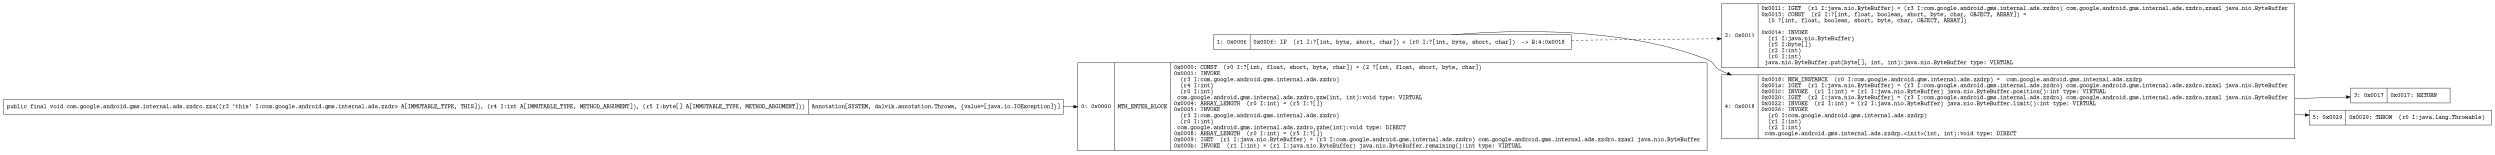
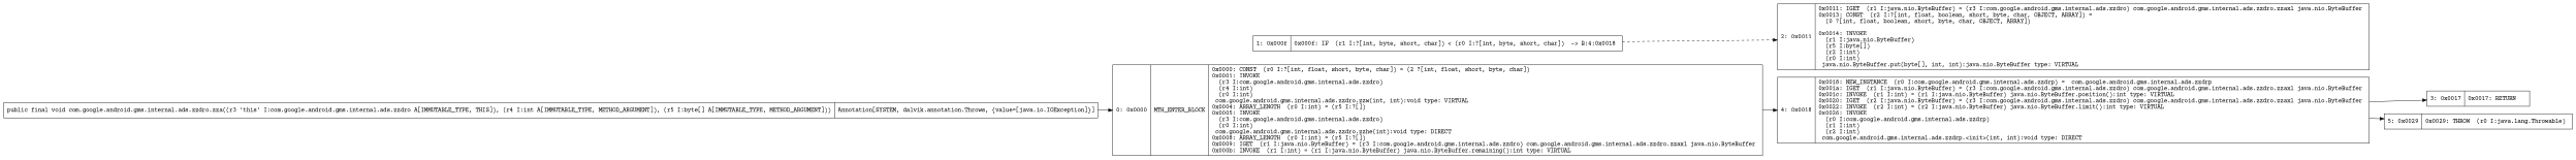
  digraph {
    fontname="Courier Prime"
    rankdir=LR
    node [fontname="Courier Prime" shape=record]
    edge [fontname="Courier Prime"]
    n1 [label="{0\:\ 0x0000|MTH_ENTER_BLOCK\l|0x0000: CONST  (r0 I:?[int, float, short, byte, char]) = (2 ?[int, float, short, byte, char]) \l0x0001: INVOKE  \l  (r3 I:com.google.android.gms.internal.ads.zzdro)\l  (r4 I:int)\l  (r0 I:int)\l com.google.android.gms.internal.ads.zzdro.zzw(int, int):void type: VIRTUAL \l0x0004: ARRAY_LENGTH  (r0 I:int) = (r5 I:?[]) \l0x0005: INVOKE  \l  (r3 I:com.google.android.gms.internal.ads.zzdro)\l  (r0 I:int)\l com.google.android.gms.internal.ads.zzdro.zzhe(int):void type: DIRECT \l0x0008: ARRAY_LENGTH  (r0 I:int) = (r5 I:?[]) \l0x0009: IGET  (r1 I:java.nio.ByteBuffer) = (r3 I:com.google.android.gms.internal.ads.zzdro) com.google.android.gms.internal.ads.zzdro.zzaxl java.nio.ByteBuffer \l0x000b: INVOKE  (r1 I:int) = (r1 I:java.nio.ByteBuffer) java.nio.ByteBuffer.remaining():int type: VIRTUAL \l}"]
    n2 [label="{1\:\ 0x000f|0x000f: IF  (r1 I:?[int, byte, short, char]) \< (r0 I:?[int, byte, short, char])  \-\> B:4:0x0018 \l}"]
    n3 [label="{2\:\ 0x0011|0x0011: IGET  (r1 I:java.nio.ByteBuffer) = (r3 I:com.google.android.gms.internal.ads.zzdro) com.google.android.gms.internal.ads.zzdro.zzaxl java.nio.ByteBuffer \l0x0013: CONST  (r2 I:?[int, float, boolean, short, byte, char, OBJECT, ARRAY]) = \l  (0 ?[int, float, boolean, short, byte, char, OBJECT, ARRAY])\l \l0x0014: INVOKE  \l  (r1 I:java.nio.ByteBuffer)\l  (r5 I:byte[])\l  (r2 I:int)\l  (r0 I:int)\l java.nio.ByteBuffer.put(byte[], int, int):java.nio.ByteBuffer type: VIRTUAL \l}"]
    n4 [label="{4\:\ 0x0018|0x0018: NEW_INSTANCE  (r0 I:com.google.android.gms.internal.ads.zzdrp) =  com.google.android.gms.internal.ads.zzdrp \l0x001a: IGET  (r1 I:java.nio.ByteBuffer) = (r3 I:com.google.android.gms.internal.ads.zzdro) com.google.android.gms.internal.ads.zzdro.zzaxl java.nio.ByteBuffer \l0x001c: INVOKE  (r1 I:int) = (r1 I:java.nio.ByteBuffer) java.nio.ByteBuffer.position():int type: VIRTUAL \l0x0020: IGET  (r2 I:java.nio.ByteBuffer) = (r3 I:com.google.android.gms.internal.ads.zzdro) com.google.android.gms.internal.ads.zzdro.zzaxl java.nio.ByteBuffer \l0x0022: INVOKE  (r2 I:int) = (r2 I:java.nio.ByteBuffer) java.nio.ByteBuffer.limit():int type: VIRTUAL \l0x0026: INVOKE  \l  (r0 I:com.google.android.gms.internal.ads.zzdrp)\l  (r1 I:int)\l  (r2 I:int)\l com.google.android.gms.internal.ads.zzdrp.\<init\>(int, int):void type: DIRECT \l}"]
    n5 [label="{3\:\ 0x0017|0x0017: RETURN   \l}"]
    n6 [label="{5\:\ 0x0029|0x0029: THROW  (r0 I:java.lang.Throwable) \l}"]
    n7 [label="{public final void com.google.android.gms.internal.ads.zzdro.zza((r3 'this' I:com.google.android.gms.internal.ads.zzdro A[IMMUTABLE_TYPE, THIS]), (r4 I:int A[IMMUTABLE_TYPE, METHOD_ARGUMENT]), (r5 I:byte[] A[IMMUTABLE_TYPE, METHOD_ARGUMENT]))  | Annotation[SYSTEM, dalvik.annotation.Throws, \{value=[java.io.IOException]\}]\l}"]
    n2 -> n3 [style=dashed]
-   n2 -> n4
+   n1 -> n4
    n4 -> n5
    n4 -> n6
    n7 -> n1
  }
